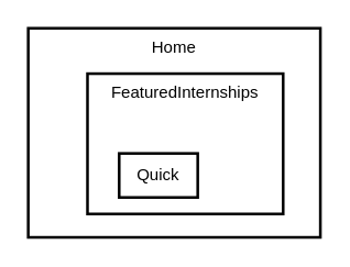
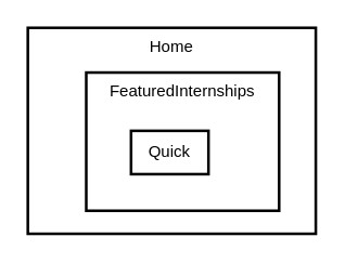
  <mxCell id="0" />
  <mxCell id="1" parent="0" />
  <mxCell id="2" value="Home" style="whiteSpace=wrap;strokeWidth=2;verticalAlign=top;" vertex="1" parent="1"><mxGeometry width="212" height="152" as="geometry" x="20" y="20" /></mxCell>
  <mxCell id="3" value="FeaturedInternships" style="whiteSpace=wrap;strokeWidth=2;verticalAlign=top;" vertex="1" parent="2"><mxGeometry x="43" y="33" width="142" height="102" as="geometry" /></mxCell>
- <mxCell id="4" value="Quick" style="whiteSpace=wrap;strokeWidth=2;" vertex="1" parent="3"><mxGeometry x="23" y="58" width="57" height="32" as="geometry" /></mxCell>
+ <mxCell id="4" value="Quick" style="whiteSpace=wrap;strokeWidth=2;" vertex="1" parent="3"><mxGeometry x="33" y="43" width="57" height="32" as="geometry" /></mxCell>
